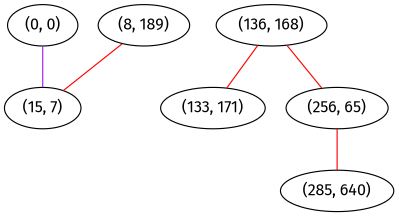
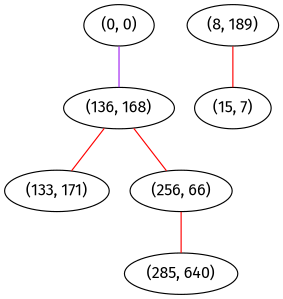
  graph {
    fontname="Fira Sans"
    node [fontname="Fira Sans"]
    edge [color=red fontname="Fira Sans" weight=1]
    "(0, 0)"
    "(15, 7)"
    n3 [label="(133, 171)"]
    "(136, 168)"
-   "(256, 66)" [label="(256, 65)"]
+   "(256, 66)"
    n6 [label="(285, 640)"]
    "(8, 189)"
-   "(0, 0)" -- "(15, 7)" [color=purple weight=4]
+   "(0, 0)" -- "(136, 168)" [color=purple weight=4]
    "(136, 168)" -- n3
    "(136, 168)" -- "(256, 66)"
    "(256, 66)" -- n6
    "(8, 189)" -- "(15, 7)"
  }
